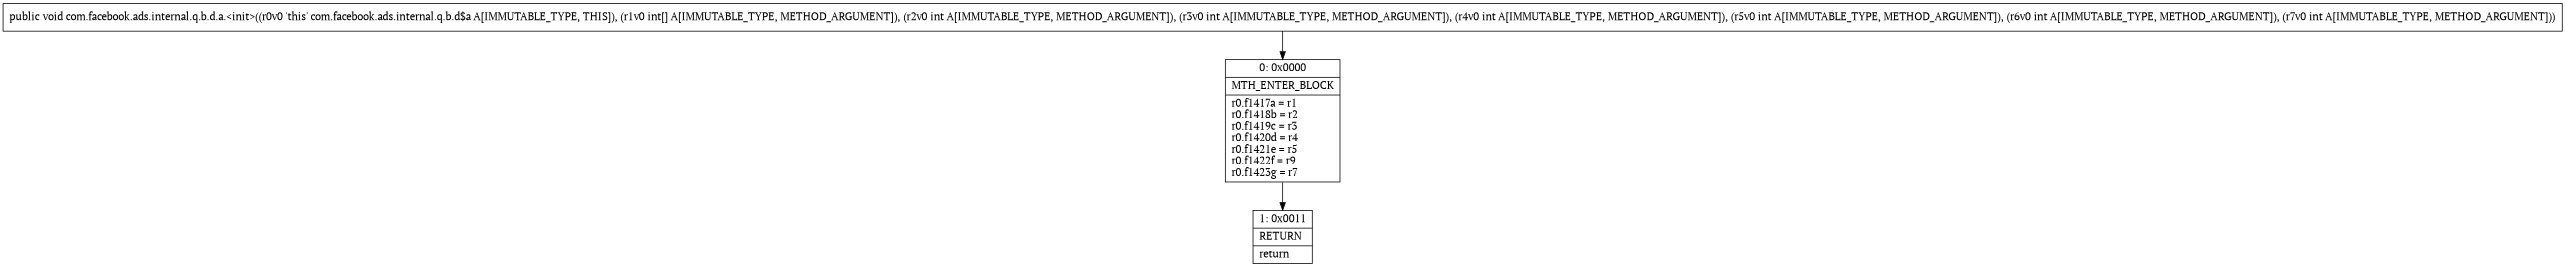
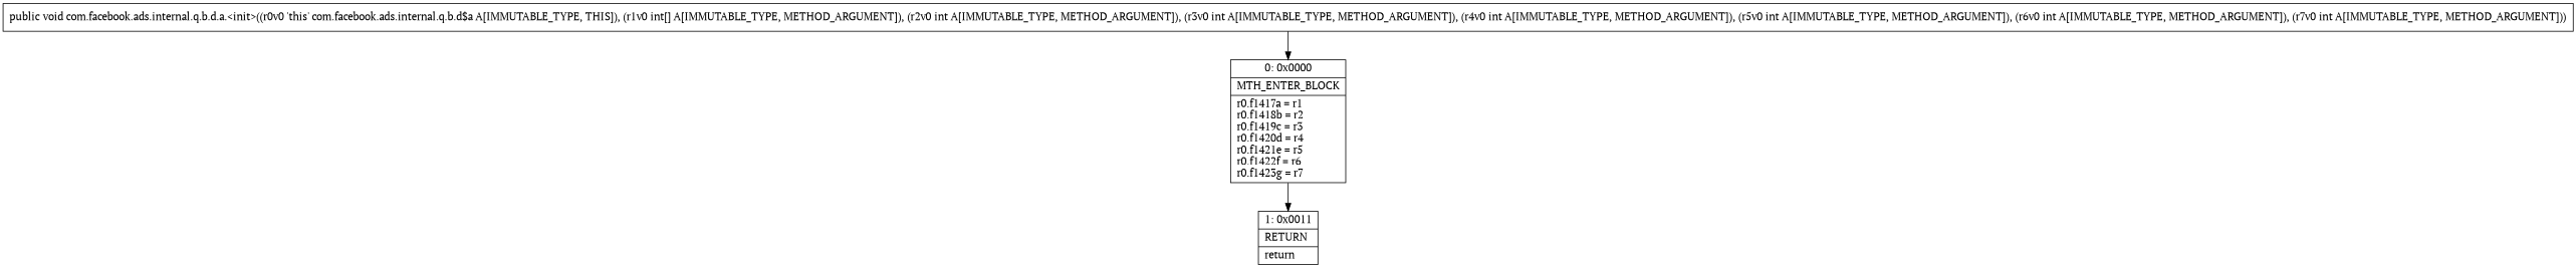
  digraph {
    fontname="PT Serif"
    node [shape=record fontname="PT Serif"]
    edge [fontname="PT Serif"]
-   n1 [label="{0\:\ 0x0000|MTH_ENTER_BLOCK\l|r0.f1417a = r1\lr0.f1418b = r2\lr0.f1419c = r3\lr0.f1420d = r4\lr0.f1421e = r5\lr0.f1422f = r9\lr0.f1423g = r7\l}"]
+   n1 [label="{0\:\ 0x0000|MTH_ENTER_BLOCK\l|r0.f1417a = r1\lr0.f1418b = r2\lr0.f1419c = r3\lr0.f1420d = r4\lr0.f1421e = r5\lr0.f1422f = r6\lr0.f1423g = r7\l}"]
    n2 [label="{1\:\ 0x0011|RETURN\l|return\l}"]
    n3 [label="{public void com.facebook.ads.internal.q.b.d.a.\<init\>((r0v0 'this' com.facebook.ads.internal.q.b.d$a A[IMMUTABLE_TYPE, THIS]), (r1v0 int[] A[IMMUTABLE_TYPE, METHOD_ARGUMENT]), (r2v0 int A[IMMUTABLE_TYPE, METHOD_ARGUMENT]), (r3v0 int A[IMMUTABLE_TYPE, METHOD_ARGUMENT]), (r4v0 int A[IMMUTABLE_TYPE, METHOD_ARGUMENT]), (r5v0 int A[IMMUTABLE_TYPE, METHOD_ARGUMENT]), (r6v0 int A[IMMUTABLE_TYPE, METHOD_ARGUMENT]), (r7v0 int A[IMMUTABLE_TYPE, METHOD_ARGUMENT])) }"]
    n1 -> n2
    n3 -> n1
  }
